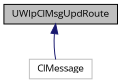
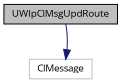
  digraph {
    fontname="Open Sans"
    node [fontname="Open Sans" fontsize=10 shape=record style=filled]
    n1 [color=black fillcolor=grey75 fontcolor=black height=0.2 label=UWIpClMsgUpdRoute width=0.4]
    n2 [color=grey75 fillcolor=white height=0.2 label=ClMessage width=0.4]
-   n1 -> n2 [color=midnightblue dir=back fontname="Open Sans" fontsize=10 labelfontname=Helvetica labelfontsize=10 style=solid]
+   n2 -> n1 [color=midnightblue dir=back fontname="Open Sans" fontsize=10 labelfontname=Helvetica labelfontsize=10 style=solid]
  }
